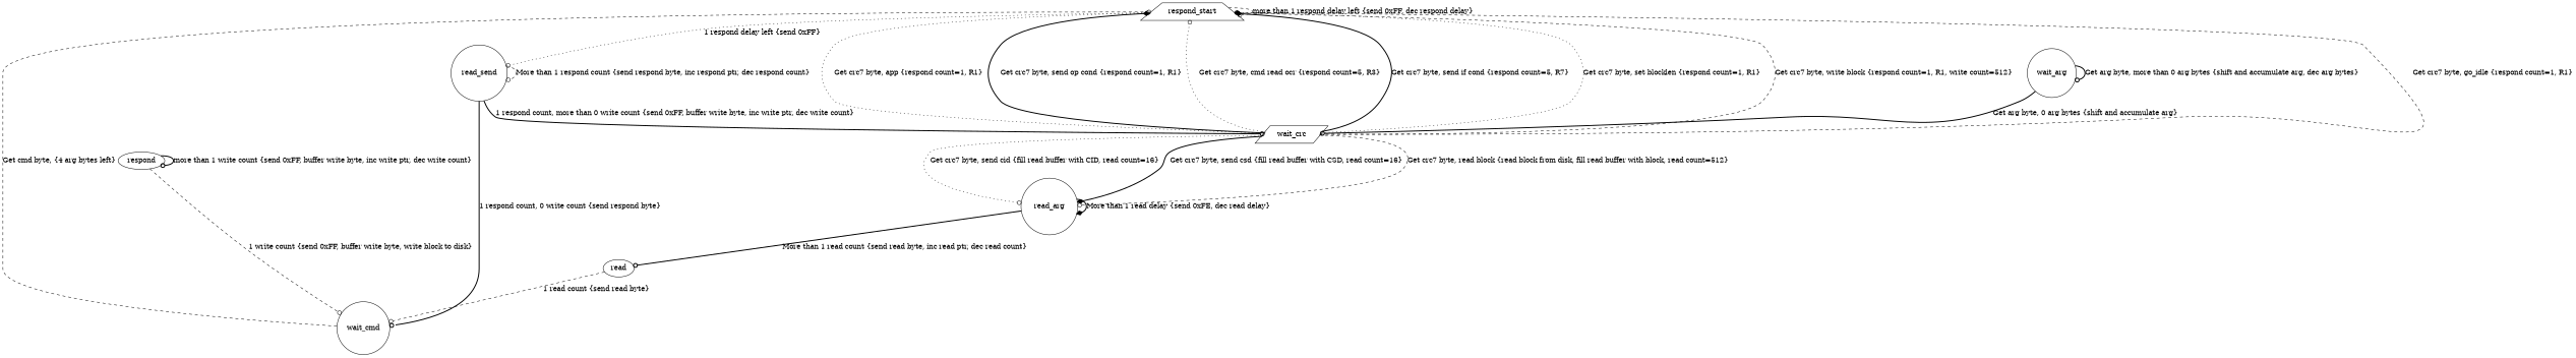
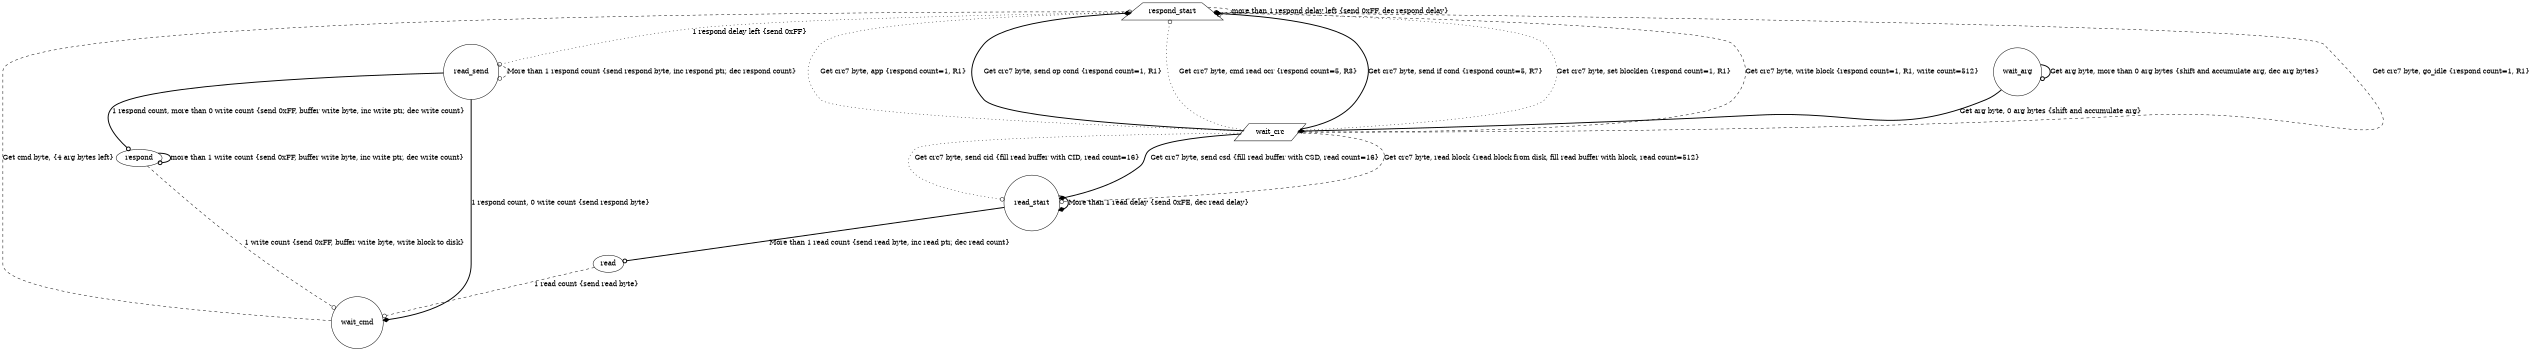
  digraph {
    node [shape=circle]
    edge [arrowhead=odot style=bold]
    respond_start [shape=trapezium]
    wait_cmd
    wait_arg
    wait_crc [shape=parallelogram]
-   read_start [label=read_arg]
+   read_start
    n6 [label=read_send]
    read [shape=ellipse]
    n8 [label=respond shape=ellipse]
    respond_start -> respond_start [label="more than 1 respond delay left {send 0xFF, dec respond delay}" style=dashed]
    respond_start -> n6 [label="1 respond delay left {send 0xFF}" style=dotted]
    wait_cmd -> respond_start [label="Get cmd byte, {4 arg bytes left}" style=dashed]
    wait_arg -> wait_arg [label="Get arg byte, more than 0 arg bytes {shift and accumulate arg, dec arg bytes}"]
-   wait_arg -> wait_crc [label="Get arg byte, 0 arg bytes {shift and accumulate arg}"]
+   wait_arg -> wait_crc [arrowhead=diamond label="Get arg byte, 0 arg bytes {shift and accumulate arg}"]
    wait_crc -> respond_start [arrowhead=diamond label="Get crc7 byte, go_idle {respond count=1, R1}" style=dashed]
    wait_crc -> respond_start [label="Get crc7 byte, app {respond count=1, R1}" style=dotted]
    wait_crc -> respond_start [arrowhead=diamond label="Get crc7 byte, send op cond {respond count=1, R1}"]
    wait_crc -> respond_start [label="Get crc7 byte, cmd read ocr {respond count=5, R3}" style=dotted]
    wait_crc -> respond_start [arrowhead=diamond label="Get crc7 byte, send if cond {respond count=5, R7}"]
    wait_crc -> respond_start [label="Get crc7 byte, set blocklen {respond count=1, R1}" style=dotted]
    wait_crc -> respond_start [arrowhead=diamond label="Get crc7 byte, write block {respond count=1, R1, write count=512}" style=dashed]
    wait_crc -> read_start [label="Get crc7 byte, send cid {fill read buffer with CID, read count=16}" style=dotted]
    wait_crc -> read_start [arrowhead=diamond label="Get crc7 byte, send csd {fill read buffer with CSD, read count=16}"]
    wait_crc -> read_start [label="Get crc7 byte, read block {read block from disk, fill read buffer with block, read count=512}" style=dashed]
    read_start -> read_start [arrowhead=diamond label="More than 1 read delay {send 0xFE, dec read delay}"]
    read_start -> read [label="More than 1 read count {send read byte, inc read ptr, dec read count}"]
-   n6 -> wait_cmd [label="1 respond count, 0 write count {send respond byte}"]
+   n6 -> wait_cmd [arrowhead=diamond label="1 respond count, 0 write count {send respond byte}"]
    n6 -> n6 [label="More than 1 respond count {send respond byte, inc respond ptr, dec respond count}" style=dashed]
-   n6 -> wait_crc [label="1 respond count, more than 0 write count {send 0xFF, buffer write byte, inc write ptr, dec write count}"]
+   n6 -> n8 [label="1 respond count, more than 0 write count {send 0xFF, buffer write byte, inc write ptr, dec write count}"]
    read -> wait_cmd [label="1 read count {send read byte}" style=dashed]
    n8 -> wait_cmd [label="1 write count {send 0xFF, buffer write byte, write block to disk}" style=dashed]
    n8 -> n8 [label="more than 1 write count {send 0xFF, buffer write byte, inc write ptr, dec write count}"]
  }
